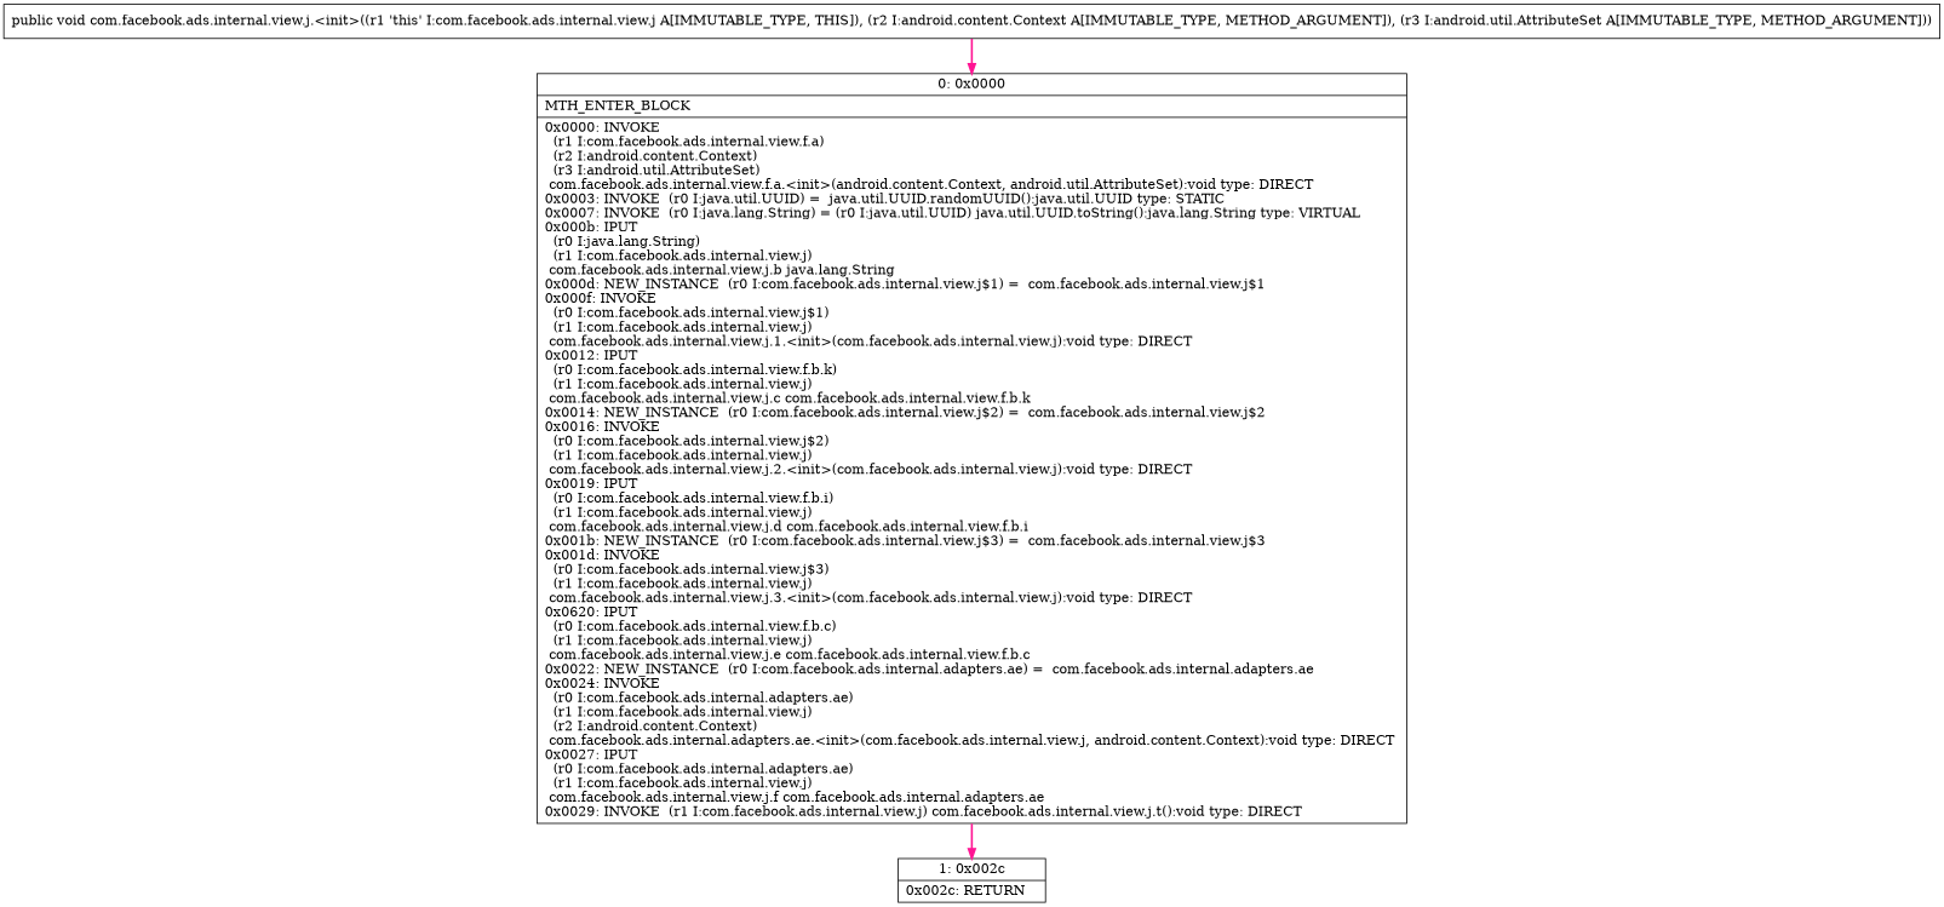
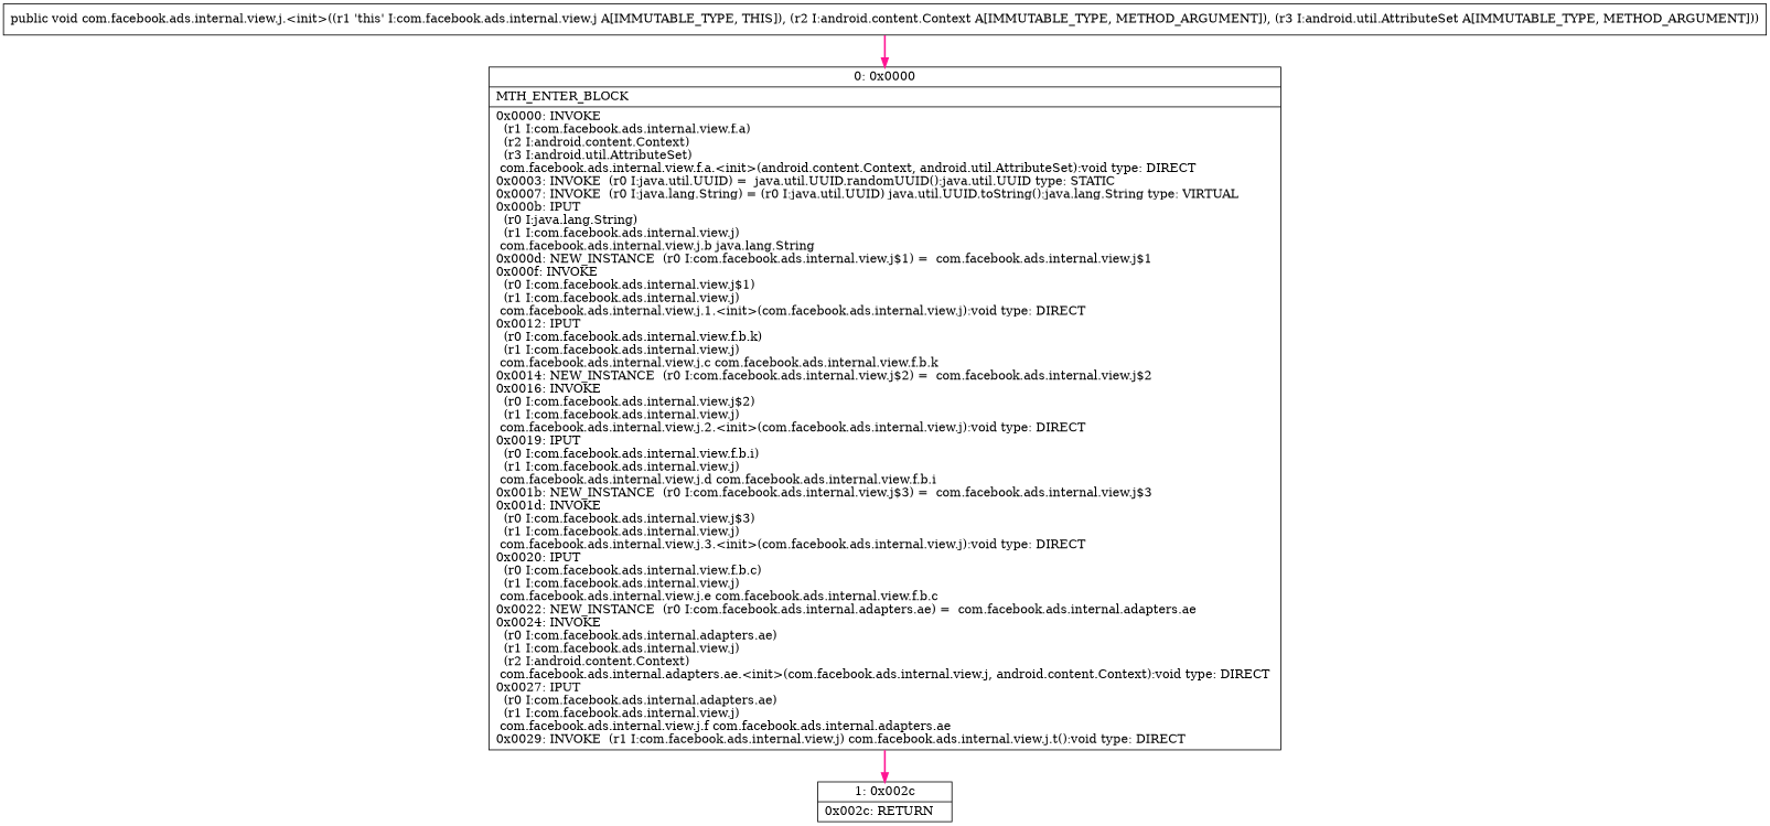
  digraph {
    node [shape=record]
    edge [color=deeppink style=bold]
-   n1 [label="{0\:\ 0x0000|MTH_ENTER_BLOCK\l|0x0000: INVOKE  \l  (r1 I:com.facebook.ads.internal.view.f.a)\l  (r2 I:android.content.Context)\l  (r3 I:android.util.AttributeSet)\l com.facebook.ads.internal.view.f.a.\<init\>(android.content.Context, android.util.AttributeSet):void type: DIRECT \l0x0003: INVOKE  (r0 I:java.util.UUID) =  java.util.UUID.randomUUID():java.util.UUID type: STATIC \l0x0007: INVOKE  (r0 I:java.lang.String) = (r0 I:java.util.UUID) java.util.UUID.toString():java.lang.String type: VIRTUAL \l0x000b: IPUT  \l  (r0 I:java.lang.String)\l  (r1 I:com.facebook.ads.internal.view.j)\l com.facebook.ads.internal.view.j.b java.lang.String \l0x000d: NEW_INSTANCE  (r0 I:com.facebook.ads.internal.view.j$1) =  com.facebook.ads.internal.view.j$1 \l0x000f: INVOKE  \l  (r0 I:com.facebook.ads.internal.view.j$1)\l  (r1 I:com.facebook.ads.internal.view.j)\l com.facebook.ads.internal.view.j.1.\<init\>(com.facebook.ads.internal.view.j):void type: DIRECT \l0x0012: IPUT  \l  (r0 I:com.facebook.ads.internal.view.f.b.k)\l  (r1 I:com.facebook.ads.internal.view.j)\l com.facebook.ads.internal.view.j.c com.facebook.ads.internal.view.f.b.k \l0x0014: NEW_INSTANCE  (r0 I:com.facebook.ads.internal.view.j$2) =  com.facebook.ads.internal.view.j$2 \l0x0016: INVOKE  \l  (r0 I:com.facebook.ads.internal.view.j$2)\l  (r1 I:com.facebook.ads.internal.view.j)\l com.facebook.ads.internal.view.j.2.\<init\>(com.facebook.ads.internal.view.j):void type: DIRECT \l0x0019: IPUT  \l  (r0 I:com.facebook.ads.internal.view.f.b.i)\l  (r1 I:com.facebook.ads.internal.view.j)\l com.facebook.ads.internal.view.j.d com.facebook.ads.internal.view.f.b.i \l0x001b: NEW_INSTANCE  (r0 I:com.facebook.ads.internal.view.j$3) =  com.facebook.ads.internal.view.j$3 \l0x001d: INVOKE  \l  (r0 I:com.facebook.ads.internal.view.j$3)\l  (r1 I:com.facebook.ads.internal.view.j)\l com.facebook.ads.internal.view.j.3.\<init\>(com.facebook.ads.internal.view.j):void type: DIRECT \l0x0620: IPUT  \l  (r0 I:com.facebook.ads.internal.view.f.b.c)\l  (r1 I:com.facebook.ads.internal.view.j)\l com.facebook.ads.internal.view.j.e com.facebook.ads.internal.view.f.b.c \l0x0022: NEW_INSTANCE  (r0 I:com.facebook.ads.internal.adapters.ae) =  com.facebook.ads.internal.adapters.ae \l0x0024: INVOKE  \l  (r0 I:com.facebook.ads.internal.adapters.ae)\l  (r1 I:com.facebook.ads.internal.view.j)\l  (r2 I:android.content.Context)\l com.facebook.ads.internal.adapters.ae.\<init\>(com.facebook.ads.internal.view.j, android.content.Context):void type: DIRECT \l0x0027: IPUT  \l  (r0 I:com.facebook.ads.internal.adapters.ae)\l  (r1 I:com.facebook.ads.internal.view.j)\l com.facebook.ads.internal.view.j.f com.facebook.ads.internal.adapters.ae \l0x0029: INVOKE  (r1 I:com.facebook.ads.internal.view.j) com.facebook.ads.internal.view.j.t():void type: DIRECT \l}"]
+   n1 [label="{0\:\ 0x0000|MTH_ENTER_BLOCK\l|0x0000: INVOKE  \l  (r1 I:com.facebook.ads.internal.view.f.a)\l  (r2 I:android.content.Context)\l  (r3 I:android.util.AttributeSet)\l com.facebook.ads.internal.view.f.a.\<init\>(android.content.Context, android.util.AttributeSet):void type: DIRECT \l0x0003: INVOKE  (r0 I:java.util.UUID) =  java.util.UUID.randomUUID():java.util.UUID type: STATIC \l0x0007: INVOKE  (r0 I:java.lang.String) = (r0 I:java.util.UUID) java.util.UUID.toString():java.lang.String type: VIRTUAL \l0x000b: IPUT  \l  (r0 I:java.lang.String)\l  (r1 I:com.facebook.ads.internal.view.j)\l com.facebook.ads.internal.view.j.b java.lang.String \l0x000d: NEW_INSTANCE  (r0 I:com.facebook.ads.internal.view.j$1) =  com.facebook.ads.internal.view.j$1 \l0x000f: INVOKE  \l  (r0 I:com.facebook.ads.internal.view.j$1)\l  (r1 I:com.facebook.ads.internal.view.j)\l com.facebook.ads.internal.view.j.1.\<init\>(com.facebook.ads.internal.view.j):void type: DIRECT \l0x0012: IPUT  \l  (r0 I:com.facebook.ads.internal.view.f.b.k)\l  (r1 I:com.facebook.ads.internal.view.j)\l com.facebook.ads.internal.view.j.c com.facebook.ads.internal.view.f.b.k \l0x0014: NEW_INSTANCE  (r0 I:com.facebook.ads.internal.view.j$2) =  com.facebook.ads.internal.view.j$2 \l0x0016: INVOKE  \l  (r0 I:com.facebook.ads.internal.view.j$2)\l  (r1 I:com.facebook.ads.internal.view.j)\l com.facebook.ads.internal.view.j.2.\<init\>(com.facebook.ads.internal.view.j):void type: DIRECT \l0x0019: IPUT  \l  (r0 I:com.facebook.ads.internal.view.f.b.i)\l  (r1 I:com.facebook.ads.internal.view.j)\l com.facebook.ads.internal.view.j.d com.facebook.ads.internal.view.f.b.i \l0x001b: NEW_INSTANCE  (r0 I:com.facebook.ads.internal.view.j$3) =  com.facebook.ads.internal.view.j$3 \l0x001d: INVOKE  \l  (r0 I:com.facebook.ads.internal.view.j$3)\l  (r1 I:com.facebook.ads.internal.view.j)\l com.facebook.ads.internal.view.j.3.\<init\>(com.facebook.ads.internal.view.j):void type: DIRECT \l0x0020: IPUT  \l  (r0 I:com.facebook.ads.internal.view.f.b.c)\l  (r1 I:com.facebook.ads.internal.view.j)\l com.facebook.ads.internal.view.j.e com.facebook.ads.internal.view.f.b.c \l0x0022: NEW_INSTANCE  (r0 I:com.facebook.ads.internal.adapters.ae) =  com.facebook.ads.internal.adapters.ae \l0x0024: INVOKE  \l  (r0 I:com.facebook.ads.internal.adapters.ae)\l  (r1 I:com.facebook.ads.internal.view.j)\l  (r2 I:android.content.Context)\l com.facebook.ads.internal.adapters.ae.\<init\>(com.facebook.ads.internal.view.j, android.content.Context):void type: DIRECT \l0x0027: IPUT  \l  (r0 I:com.facebook.ads.internal.adapters.ae)\l  (r1 I:com.facebook.ads.internal.view.j)\l com.facebook.ads.internal.view.j.f com.facebook.ads.internal.adapters.ae \l0x0029: INVOKE  (r1 I:com.facebook.ads.internal.view.j) com.facebook.ads.internal.view.j.t():void type: DIRECT \l}"]
    n2 [label="{1\:\ 0x002c|0x002c: RETURN   \l}"]
    n3 [label="{public void com.facebook.ads.internal.view.j.\<init\>((r1 'this' I:com.facebook.ads.internal.view.j A[IMMUTABLE_TYPE, THIS]), (r2 I:android.content.Context A[IMMUTABLE_TYPE, METHOD_ARGUMENT]), (r3 I:android.util.AttributeSet A[IMMUTABLE_TYPE, METHOD_ARGUMENT])) }"]
    n1 -> n2
    n3 -> n1
  }
